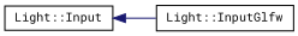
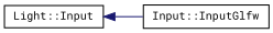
  digraph {
    rankdir=LR
    fontname="Roboto Mono"
    node [color=black fillcolor=white fontname="Roboto Mono" fontsize=10 shape=record style=filled]
    n1 [height=0.2 label="Light::Input" width=0.4]
-   n2 [height=0.2 label="Light::InputGlfw" width=0.4]
+   n2 [height=0.2 label="Input::InputGlfw" width=0.4]
    n1 -> n2 [color=midnightblue dir=back fontname="Roboto Mono" fontsize=10 labelfontname=Helvetica labelfontsize=10 style=solid]
  }
